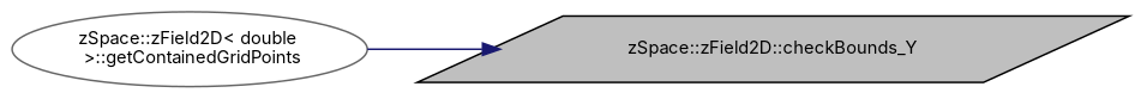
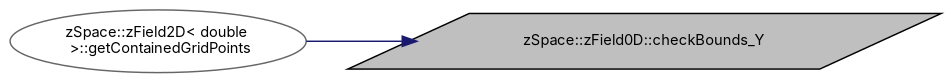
  digraph {
    rankdir=RL
    fontname=Inter
    node [fontname=Inter fontsize=10 style=filled]
-   n1 [color=black fillcolor=grey75 fontcolor=black height=0.2 label="zSpace::zField2D::checkBounds_Y" shape=parallelogram width=0.4]
+   n1 [color=black fillcolor=grey75 fontcolor=black height=0.2 label="zSpace::zField0D::checkBounds_Y" shape=parallelogram width=0.4]
    n2 [color=gray40 fillcolor=white height=0.2 label="zSpace::zField2D\< double\l \>::getContainedGridPoints" shape=ellipse width=0.4]
    n1 -> n2 [color=midnightblue dir=back fontname=Inter fontsize=10 labelfontname=Helvetica labelfontsize=10 style=solid]
  }
